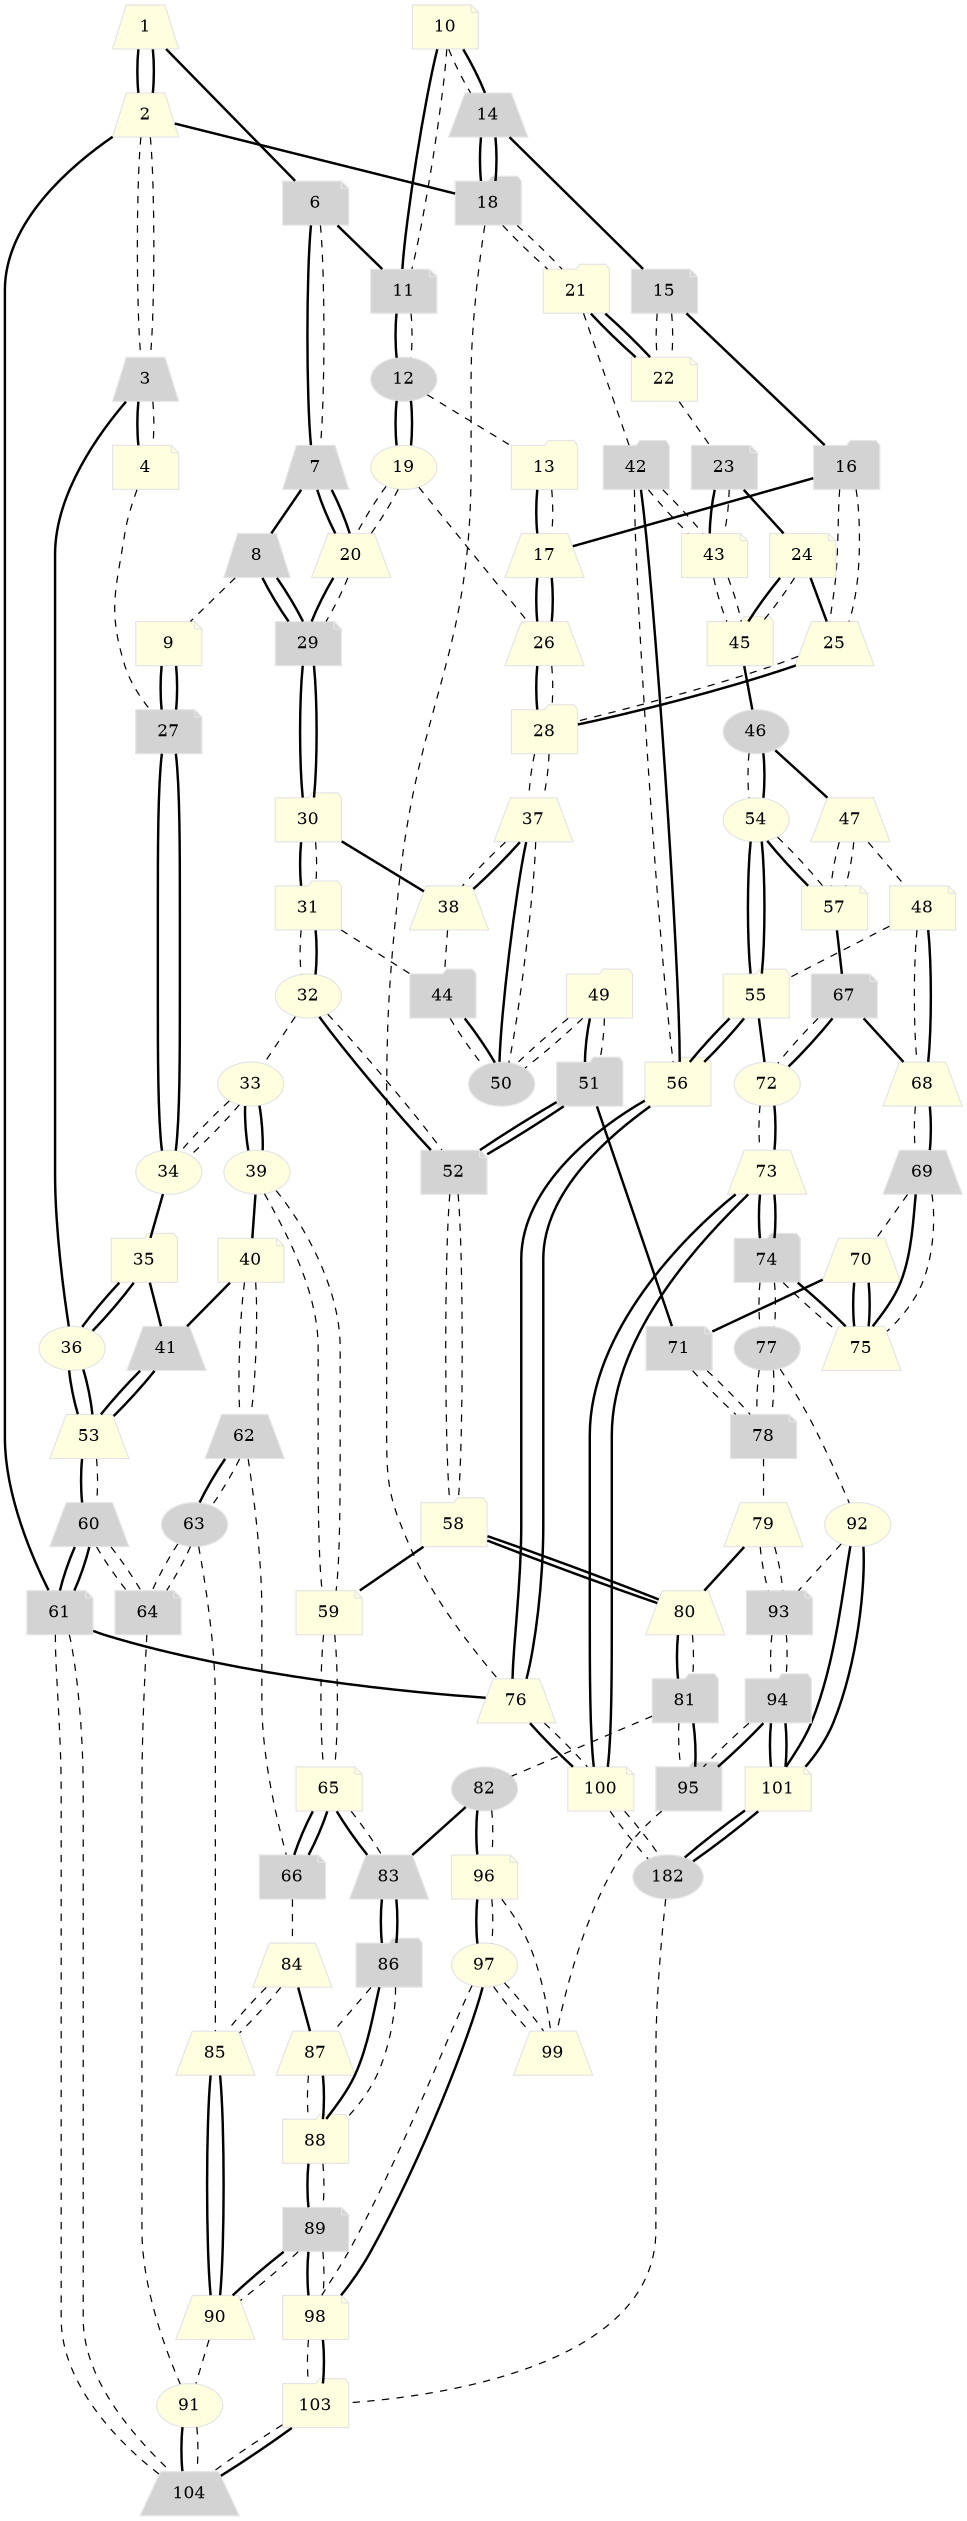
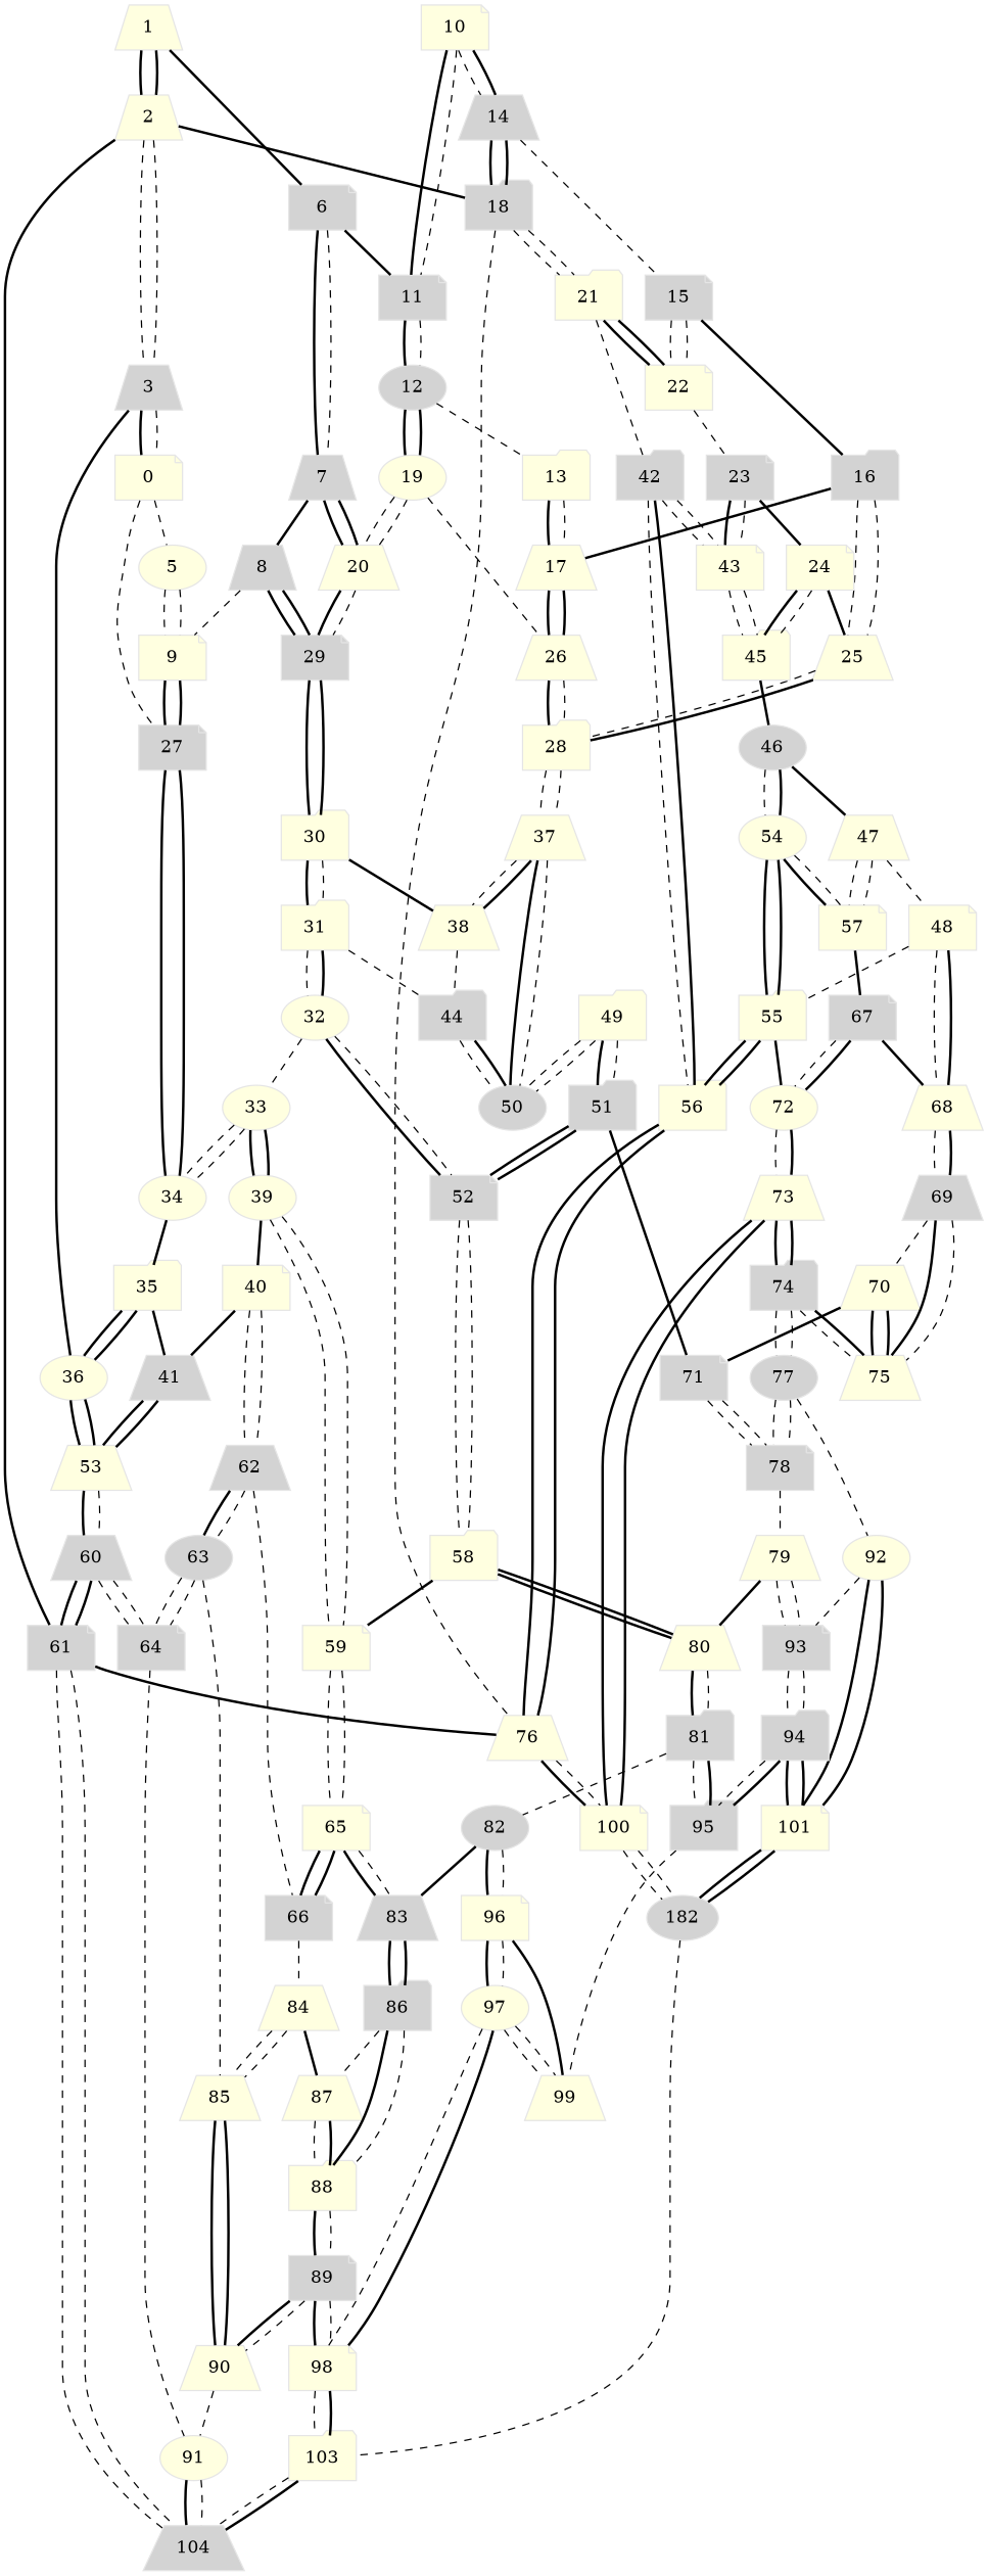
  graph {
    node [color=gray90 fillcolor=lightyellow shape=trapezium style=filled]
    edge [style=bold]
    1
    2
    6 [fillcolor=lightgrey shape=note]
    3 [fillcolor=lightgrey]
    18 [fillcolor=lightgrey shape=folder]
    61 [fillcolor=lightgrey shape=note]
    7 [fillcolor=lightgrey]
    11 [fillcolor=lightgrey shape=note]
-   4 [shape=note]
+   4 [shape=note label=0]
    36 [shape=ellipse]
    21 [shape=folder]
    76
    104 [fillcolor=lightgrey]
+   5 [shape=ellipse]
    27 [fillcolor=lightgrey shape=note]
    53
    9 [shape=note]
    34 [shape=ellipse]
    8 [fillcolor=lightgrey]
    20
    12 [fillcolor=lightgrey shape=ellipse]
    29 [fillcolor=lightgrey shape=note]
    30 [shape=folder]
    10 [shape=note]
    14 [fillcolor=lightgrey]
    15 [fillcolor=lightgrey shape=note]
    13 [shape=folder]
    19 [shape=ellipse]
    17
    26
    16 [fillcolor=lightgrey shape=folder]
    22 [shape=note]
    25
    23 [fillcolor=lightgrey shape=note]
    28 [shape=folder]
    42 [fillcolor=lightgrey shape=folder]
    100 [shape=note]
    43 [shape=note]
    56 [shape=folder]
    24 [shape=note]
    45 [shape=folder]
    46 [fillcolor=lightgrey shape=ellipse]
    37
    35 [shape=folder]
    38
    50 [fillcolor=lightgrey shape=ellipse]
    31 [shape=folder]
    32 [shape=ellipse]
    44 [fillcolor=lightgrey shape=folder]
    33 [shape=ellipse]
    52 [fillcolor=lightgrey shape=note]
    39 [shape=ellipse]
    58 [shape=folder]
    40 [shape=note]
    59 [shape=note]
    41 [fillcolor=lightgrey]
    60 [fillcolor=lightgrey]
    62 [fillcolor=lightgrey]
    65 [shape=note]
    63 [fillcolor=lightgrey shape=ellipse]
    66 [fillcolor=lightgrey shape=note]
    47
    54 [shape=ellipse]
    48 [shape=note]
    57 [shape=note]
    55 [shape=folder]
    68
    67 [fillcolor=lightgrey shape=note]
    49 [shape=folder]
    51 [fillcolor=lightgrey shape=folder]
    69 [fillcolor=lightgrey]
    71 [fillcolor=lightgrey shape=note]
    78 [fillcolor=lightgrey shape=note]
    80
    64 [fillcolor=lightgrey shape=note]
    72 [shape=ellipse]
    73
    81 [fillcolor=lightgrey shape=folder]
    83 [fillcolor=lightgrey]
    91 [shape=ellipse]
    85
    84
    90
    86 [fillcolor=lightgrey shape=folder]
    87
    70
    75
    79
    74 [fillcolor=lightgrey shape=folder]
    77 [fillcolor=lightgrey shape=ellipse]
    n91 [fillcolor=lightgrey label=182 shape=ellipse]
    92 [shape=ellipse]
    93 [fillcolor=lightgrey shape=note]
    101 [shape=note]
    94 [fillcolor=lightgrey shape=folder]
    82 [fillcolor=lightgrey shape=ellipse]
    95 [fillcolor=lightgrey shape=folder]
    96 [shape=note]
    99
    97 [shape=ellipse]
    88 [shape=folder]
    89 [fillcolor=lightgrey shape=note]
    98 [shape=note]
    103 [shape=folder]
    1 -- 2
    1 -- 2
    1 -- 6
    2 -- 3 [style=dashed]
    2 -- 3 [style=dashed]
    2 -- 18
    2 -- 61
    6 -- 7
    6 -- 7 [style=dashed]
    6 -- 11
    3 -- 4
    3 -- 4 [style=dashed]
    3 -- 36
    18 -- 21 [style=dashed]
    18 -- 21 [style=dashed]
    18 -- 76 [style=dashed]
    61 -- 76
    61 -- 104 [style=dashed]
    61 -- 104 [style=dashed]
    7 -- 8
    7 -- 20
    7 -- 20
    11 -- 12
    11 -- 12 [style=dashed]
+   4 -- 5 [style=dashed]
    4 -- 27 [style=dashed]
    36 -- 53
    36 -- 53
    21 -- 22
    21 -- 22
    21 -- 42 [style=dashed]
    76 -- 100
    76 -- 100 [style=dashed]
+   5 -- 9 [style=dashed]
+   5 -- 9 [style=dashed]
    27 -- 34
    27 -- 34
    53 -- 60
    53 -- 60 [style=dashed]
    9 -- 27
    9 -- 27
    34 -- 35
    8 -- 9 [style=dashed]
    8 -- 29
    8 -- 29
    20 -- 29
    20 -- 29 [style=dashed]
    12 -- 13 [style=dashed]
    12 -- 19
    12 -- 19
    29 -- 30
    29 -- 30
    30 -- 38
    30 -- 31
    30 -- 31 [style=dashed]
    10 -- 11
    10 -- 11 [style=dashed]
    10 -- 14 [style=dashed]
    10 -- 14
    14 -- 18
    14 -- 18
-   14 -- 15
+   14 -- 15 [style=dashed]
    15 -- 16
    15 -- 22 [style=dashed]
    15 -- 22 [style=dashed]
    13 -- 17
    13 -- 17 [style=dashed]
    19 -- 20 [style=dashed]
    19 -- 20 [style=dashed]
    19 -- 26 [style=dashed]
    17 -- 26
    17 -- 26
    26 -- 28
    26 -- 28 [style=dashed]
    16 -- 17
    16 -- 25 [style=dashed]
    16 -- 25 [style=dashed]
    22 -- 23 [style=dashed]
    25 -- 28 [style=dashed]
    25 -- 28
    23 -- 43
    23 -- 43 [style=dashed]
    23 -- 24
    28 -- 37 [style=dashed]
    28 -- 37 [style=dashed]
    42 -- 43 [style=dashed]
    42 -- 43 [style=dashed]
    42 -- 56 [style=dashed]
    42 -- 56
    100 -- n91 [style=dashed]
    100 -- n91 [style=dashed]
    43 -- 45 [style=dashed]
    43 -- 45 [style=dashed]
    56 -- 76
    56 -- 76
    24 -- 25
    24 -- 45
    24 -- 45 [style=dashed]
    45 -- 46
    46 -- 47
    46 -- 54 [style=dashed]
    46 -- 54
    37 -- 38 [style=dashed]
    37 -- 38
    37 -- 50
    37 -- 50 [style=dashed]
    35 -- 36
    35 -- 36
    35 -- 41
    38 -- 44 [style=dashed]
    31 -- 32 [style=dashed]
    31 -- 32
    31 -- 44 [style=dashed]
    32 -- 33 [style=dashed]
    32 -- 52
    32 -- 52 [style=dashed]
    44 -- 50 [style=dashed]
    44 -- 50
    33 -- 34 [style=dashed]
    33 -- 34 [style=dashed]
    33 -- 39
    33 -- 39
    52 -- 58 [style=dashed]
    52 -- 58 [style=dashed]
    39 -- 40
    39 -- 59 [style=dashed]
    39 -- 59 [style=dashed]
    58 -- 59
    58 -- 80
    58 -- 80
    40 -- 41
    40 -- 62 [style=dashed]
    40 -- 62 [style=dashed]
    59 -- 65 [style=dashed]
    59 -- 65 [style=dashed]
    41 -- 53
    41 -- 53
    60 -- 61
    60 -- 61
    60 -- 64 [style=dashed]
    60 -- 64 [style=dashed]
    62 -- 63
    62 -- 63 [style=dashed]
    62 -- 66 [style=dashed]
    65 -- 66
    65 -- 66
    65 -- 83
    65 -- 83 [style=dashed]
    63 -- 64 [style=dashed]
    63 -- 64 [style=dashed]
    63 -- 85 [style=dashed]
    66 -- 84 [style=dashed]
    47 -- 48 [style=dashed]
    47 -- 57 [style=dashed]
    47 -- 57 [style=dashed]
    54 -- 57
    54 -- 57 [style=dashed]
    54 -- 55
    54 -- 55
    48 -- 55 [style=dashed]
    48 -- 68 [style=dashed]
    48 -- 68
    57 -- 67
    55 -- 56
    55 -- 56
    55 -- 72
    68 -- 69 [style=dashed]
    68 -- 69
    67 -- 68
    67 -- 72 [style=dashed]
    67 -- 72
    49 -- 50 [style=dashed]
    49 -- 50 [style=dashed]
    49 -- 51
    49 -- 51 [style=dashed]
    51 -- 52
    51 -- 52
    51 -- 71
    69 -- 70 [style=dashed]
    69 -- 75
    69 -- 75 [style=dashed]
    71 -- 78 [style=dashed]
    71 -- 78 [style=dashed]
    78 -- 79 [style=dashed]
    80 -- 81
    80 -- 81 [style=dashed]
    64 -- 91 [style=dashed]
    72 -- 73 [style=dashed]
    72 -- 73
    73 -- 100
    73 -- 100
    73 -- 74
    73 -- 74
    81 -- 82 [style=dashed]
    81 -- 95 [style=dashed]
    81 -- 95
    83 -- 86
    83 -- 86
    91 -- 104
    91 -- 104 [style=dashed]
    85 -- 90
    85 -- 90
    84 -- 85 [style=dashed]
    84 -- 85 [style=dashed]
    84 -- 87
    90 -- 91 [style=dashed]
    86 -- 87 [style=dashed]
    86 -- 88
    86 -- 88 [style=dashed]
    87 -- 88 [style=dashed]
    87 -- 88
    70 -- 71
    70 -- 75
    70 -- 75
    79 -- 80
    79 -- 93 [style=dashed]
    79 -- 93 [style=dashed]
    74 -- 75 [style=dashed]
    74 -- 75
    74 -- 77 [style=dashed]
    74 -- 77 [style=dashed]
    77 -- 78 [style=dashed]
    77 -- 78 [style=dashed]
    77 -- 92 [style=dashed]
    n91 -- 103 [style=dashed]
    92 -- 93 [style=dashed]
    92 -- 101
    92 -- 101
    93 -- 94 [style=dashed]
    93 -- 94 [style=dashed]
    101 -- n91
    101 -- n91
    94 -- 101
    94 -- 101
    94 -- 95 [style=dashed]
    94 -- 95
    82 -- 83
    82 -- 96
    82 -- 96 [style=dashed]
    95 -- 99 [style=dashed]
-   96 -- 99 [style=dashed]
+   96 -- 99
    96 -- 97
    96 -- 97 [style=dashed]
    97 -- 99 [style=dashed]
    97 -- 99 [style=dashed]
    97 -- 98 [style=dashed]
    97 -- 98
    88 -- 89
    88 -- 89 [style=dashed]
    89 -- 90
    89 -- 90 [style=dashed]
    89 -- 98
    89 -- 98 [style=dashed]
    98 -- 103 [style=dashed]
    98 -- 103
    103 -- 104 [style=dashed]
    103 -- 104
  }
